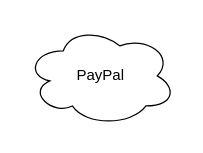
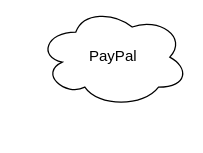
  <mxCell id="0" />
  <mxCell id="1" parent="0" />
- <mxCell id="2" value="PayPal" style="ellipse;shape=cloud;whiteSpace=wrap;html=1;" vertex="1" parent="1"><mxGeometry x="20" y="20" width="120" height="80" as="geometry" /></mxCell>
+ <mxCell id="2" value="PayPal" style="ellipse;shape=cloud;whiteSpace=wrap;html=1;" vertex="1" parent="1"><mxGeometry x="30" y="5" width="120" height="80" as="geometry" /></mxCell>
